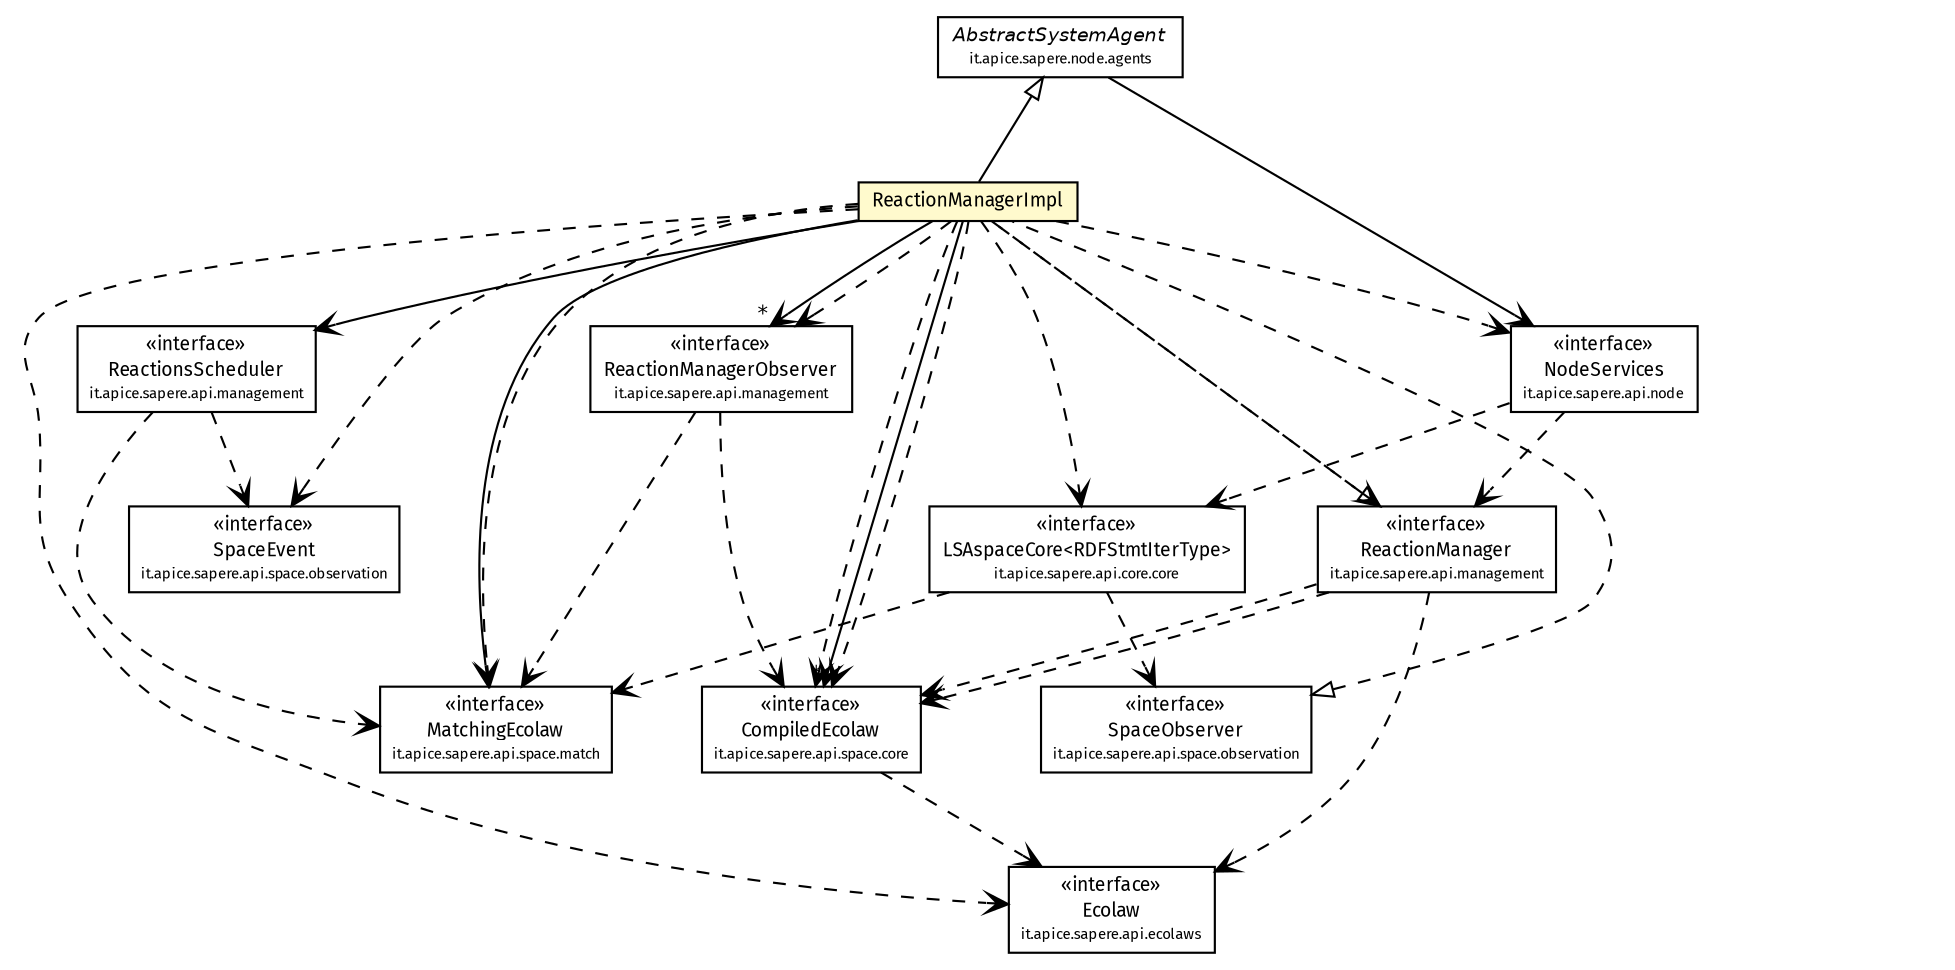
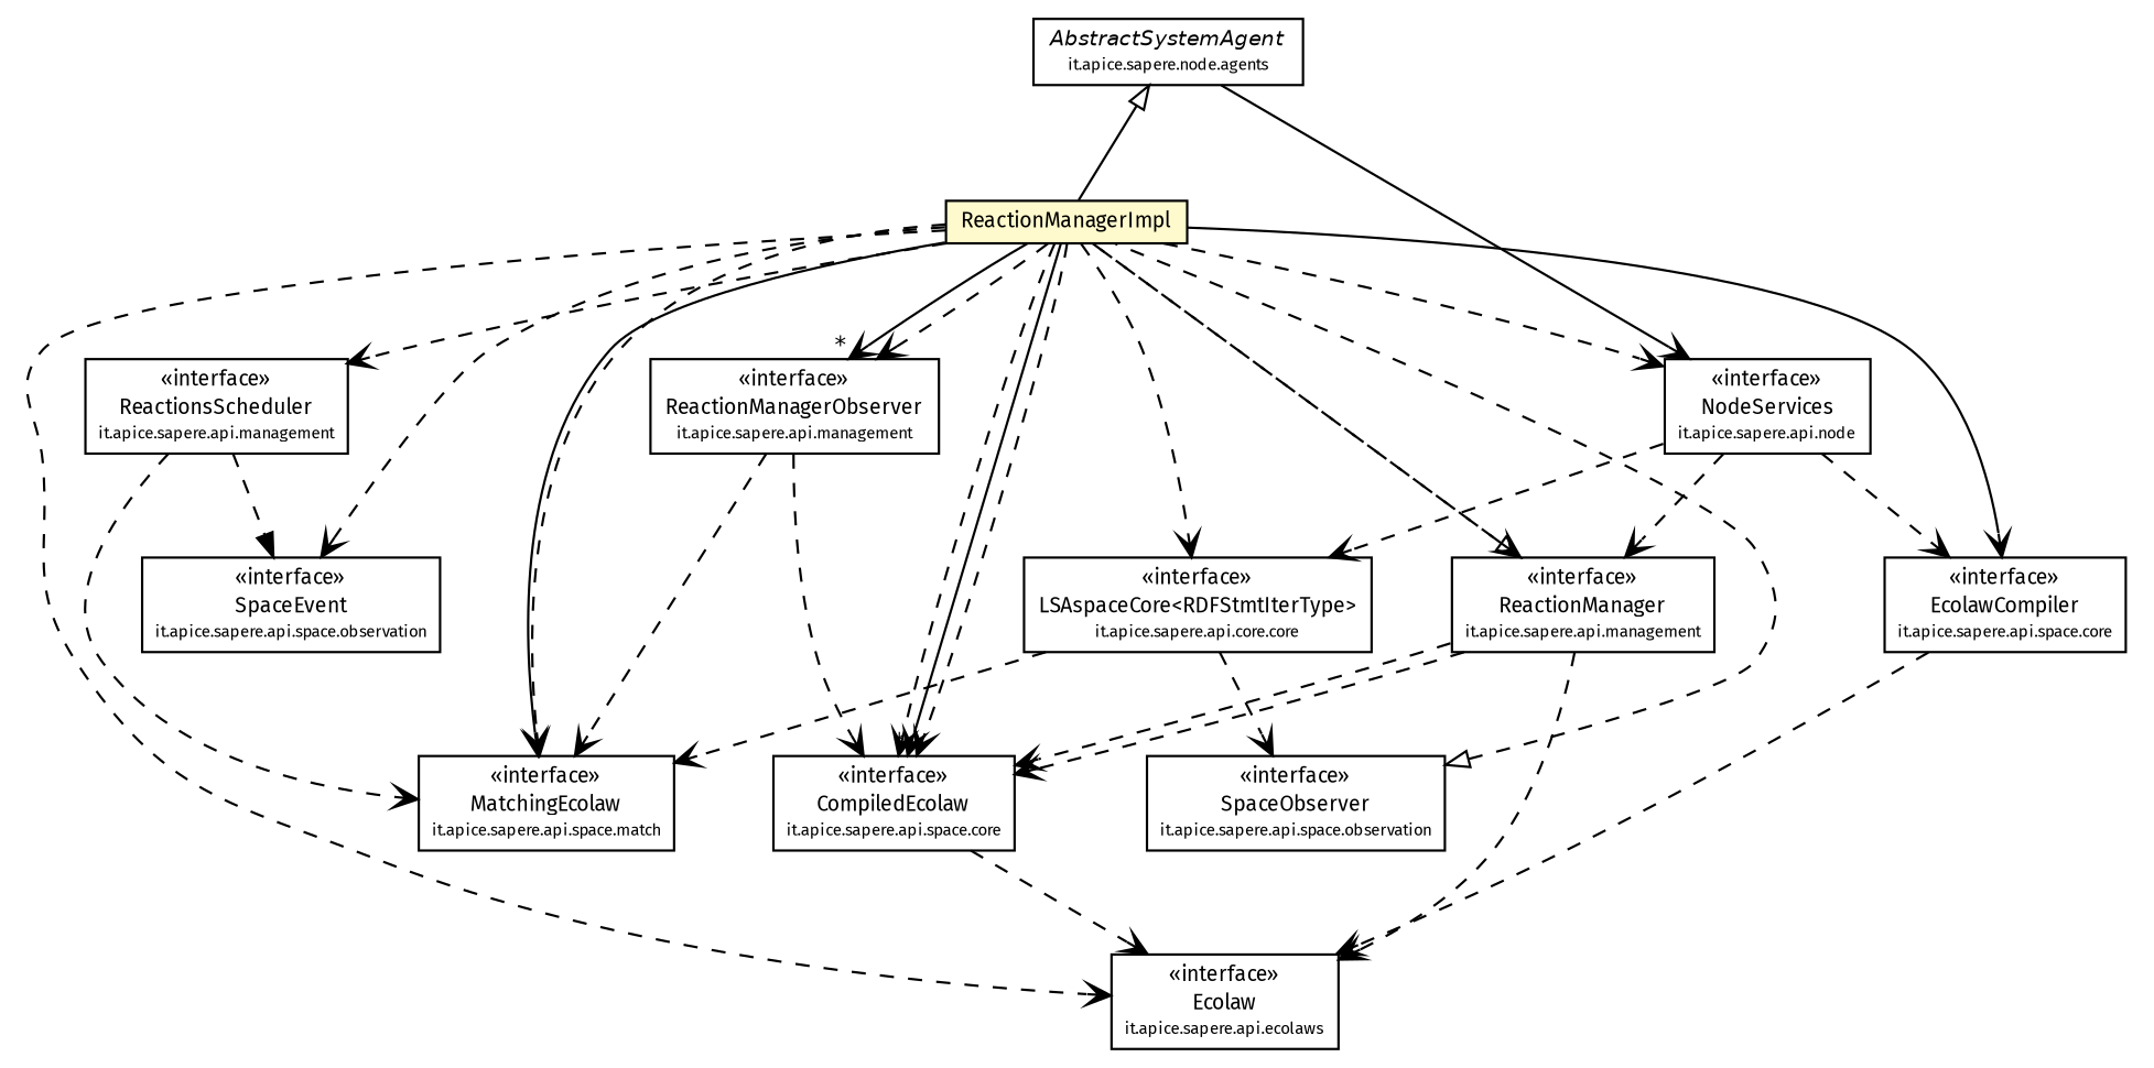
  digraph {
    fontname="Fira Sans"
    node [fontcolor=black fontname="Fira Sans" fontsize=9.0 shape=plaintext]
    edge [arrowhead=open color=black fontcolor=black fontname="Fira Sans" fontsize=10.0 headport=p labelfontname=Helvetica labelfontsize=10 style=dashed tailport=p]
    n1 [label=<<table border="0" cellborder="1" cellspacing="0" cellpadding="2" port="p" href="../../api/ecolaws/Ecolaw.html"> 		<tr><td><table border="0" cellspacing="0" cellpadding="1"> 			<tr><td> &laquo;interface&raquo; </td></tr> 			<tr><td> Ecolaw </td></tr> 			<tr><td><font point-size="7.0"> it.apice.sapere.api.ecolaws </font></td></tr> 		</table></td></tr> 		</table>>]
    n2 [label=<<table border="0" cellborder="1" cellspacing="0" cellpadding="2" port="p" href="../../api/management/ReactionsScheduler.html"> 		<tr><td><table border="0" cellspacing="0" cellpadding="1"> 			<tr><td> &laquo;interface&raquo; </td></tr> 			<tr><td> ReactionsScheduler </td></tr> 			<tr><td><font point-size="7.0"> it.apice.sapere.api.management </font></td></tr> 		</table></td></tr> 		</table>>]
    n3 [label=<<table border="0" cellborder="1" cellspacing="0" cellpadding="2" port="p" href="../../api/space/match/MatchingEcolaw.html"> 		<tr><td><table border="0" cellspacing="0" cellpadding="1"> 			<tr><td> &laquo;interface&raquo; </td></tr> 			<tr><td> MatchingEcolaw </td></tr> 			<tr><td><font point-size="7.0"> it.apice.sapere.api.space.match </font></td></tr> 		</table></td></tr> 		</table>>]
    n4 [label=<<table border="0" cellborder="1" cellspacing="0" cellpadding="2" port="p" href="../../api/space/observation/SpaceEvent.html"> 		<tr><td><table border="0" cellspacing="0" cellpadding="1"> 			<tr><td> &laquo;interface&raquo; </td></tr> 			<tr><td> SpaceEvent </td></tr> 			<tr><td><font point-size="7.0"> it.apice.sapere.api.space.observation </font></td></tr> 		</table></td></tr> 		</table>>]
    n5 [label=<<table border="0" cellborder="1" cellspacing="0" cellpadding="2" port="p" href="../../api/management/ReactionManagerObserver.html"> 		<tr><td><table border="0" cellspacing="0" cellpadding="1"> 			<tr><td> &laquo;interface&raquo; </td></tr> 			<tr><td> ReactionManagerObserver </td></tr> 			<tr><td><font point-size="7.0"> it.apice.sapere.api.management </font></td></tr> 		</table></td></tr> 		</table>>]
    n6 [label=<<table border="0" cellborder="1" cellspacing="0" cellpadding="2" port="p" href="../../api/space/core/CompiledEcolaw.html"> 		<tr><td><table border="0" cellspacing="0" cellpadding="1"> 			<tr><td> &laquo;interface&raquo; </td></tr> 			<tr><td> CompiledEcolaw </td></tr> 			<tr><td><font point-size="7.0"> it.apice.sapere.api.space.core </font></td></tr> 		</table></td></tr> 		</table>>]
    n7 [label=<<table border="0" cellborder="1" cellspacing="0" cellpadding="2" port="p" href="../../api/management/ReactionManager.html"> 		<tr><td><table border="0" cellspacing="0" cellpadding="1"> 			<tr><td> &laquo;interface&raquo; </td></tr> 			<tr><td> ReactionManager </td></tr> 			<tr><td><font point-size="7.0"> it.apice.sapere.api.management </font></td></tr> 		</table></td></tr> 		</table>>]
    n8 [label=<<table border="0" cellborder="1" cellspacing="0" cellpadding="2" port="p" bgcolor="lemonChiffon" href="./ReactionManagerImpl.html"> 		<tr><td><table border="0" cellspacing="0" cellpadding="1"> 			<tr><td> ReactionManagerImpl </td></tr> 		</table></td></tr> 		</table>>]
    n9 [label=<<table border="0" cellborder="1" cellspacing="0" cellpadding="2" port="p" href="../../api/node/NodeServices.html"> 		<tr><td><table border="0" cellspacing="0" cellpadding="1"> 			<tr><td> &laquo;interface&raquo; </td></tr> 			<tr><td> NodeServices </td></tr> 			<tr><td><font point-size="7.0"> it.apice.sapere.api.node </font></td></tr> 		</table></td></tr> 		</table>>]
    n10 [label=<<table border="0" cellborder="1" cellspacing="0" cellpadding="2" port="p" href="../../api/space/core/LSAspaceCore.html"> 		<tr><td><table border="0" cellspacing="0" cellpadding="1"> 			<tr><td> &laquo;interface&raquo; </td></tr> 			<tr><td> LSAspaceCore&lt;RDFStmtIterType&gt; </td></tr> 			<tr><td><font point-size="7.0"> it.apice.sapere.api.core.core </font></td></tr> 		</table></td></tr> 		</table>>]
+   n11 [label=<<table border="0" cellborder="1" cellspacing="0" cellpadding="2" port="p" href="../../api/space/core/EcolawCompiler.html"> 		<tr><td><table border="0" cellspacing="0" cellpadding="1"> 			<tr><td> &laquo;interface&raquo; </td></tr> 			<tr><td> EcolawCompiler </td></tr> 			<tr><td><font point-size="7.0"> it.apice.sapere.api.space.core </font></td></tr> 		</table></td></tr> 		</table>>]
    n12 [label=<<table border="0" cellborder="1" cellspacing="0" cellpadding="2" port="p" href="../../api/space/observation/SpaceObserver.html"> 		<tr><td><table border="0" cellspacing="0" cellpadding="1"> 			<tr><td> &laquo;interface&raquo; </td></tr> 			<tr><td> SpaceObserver </td></tr> 			<tr><td><font point-size="7.0"> it.apice.sapere.api.space.observation </font></td></tr> 		</table></td></tr> 		</table>>]
    n13 [label=<<table border="0" cellborder="1" cellspacing="0" cellpadding="2" port="p" href="../../node/agents/AbstractSystemAgent.html"> 		<tr><td><table border="0" cellspacing="0" cellpadding="1"> 			<tr><td><font face="Helvetica-Oblique"> AbstractSystemAgent </font></td></tr> 			<tr><td><font point-size="7.0"> it.apice.sapere.node.agents </font></td></tr> 		</table></td></tr> 		</table>>]
    n2 -> n3
-   n2 -> n4
+   n2 -> n4 [arrowhead=normal]
    n5 -> n3
    n5 -> n6
    n6 -> n1
    n7 -> n1
    n7 -> n6
    n7 -> n6
    n7 -> n8 [arrowtail=empty dir=back fontsize=10 arrowhead="" color="" fontcolor=""]
    n8 -> n1
-   n8 -> n2 [style=""]
+   n8 -> n2
    n8 -> n3 [style=""]
    n8 -> n3
    n8 -> n4
    n8 -> n5 [headlabel="*" style=""]
    n8 -> n5
    n8 -> n6 [headlabel="*" style=""]
    n8 -> n6
    n8 -> n6
    n8 -> n7
    n8 -> n9
    n8 -> n10
+   n8 -> n11 [style=""]
    n9 -> n7
    n9 -> n10
+   n9 -> n11
    n10 -> n3
    n10 -> n12
+   n11 -> n1
    n12 -> n8 [arrowtail=empty dir=back fontsize=10 arrowhead="" color="" fontcolor=""]
    n13 -> n8 [arrowtail=empty dir=back fontsize=10 arrowhead="" color="" fontcolor="" style=""]
    n13 -> n9 [style=solid]
  }
